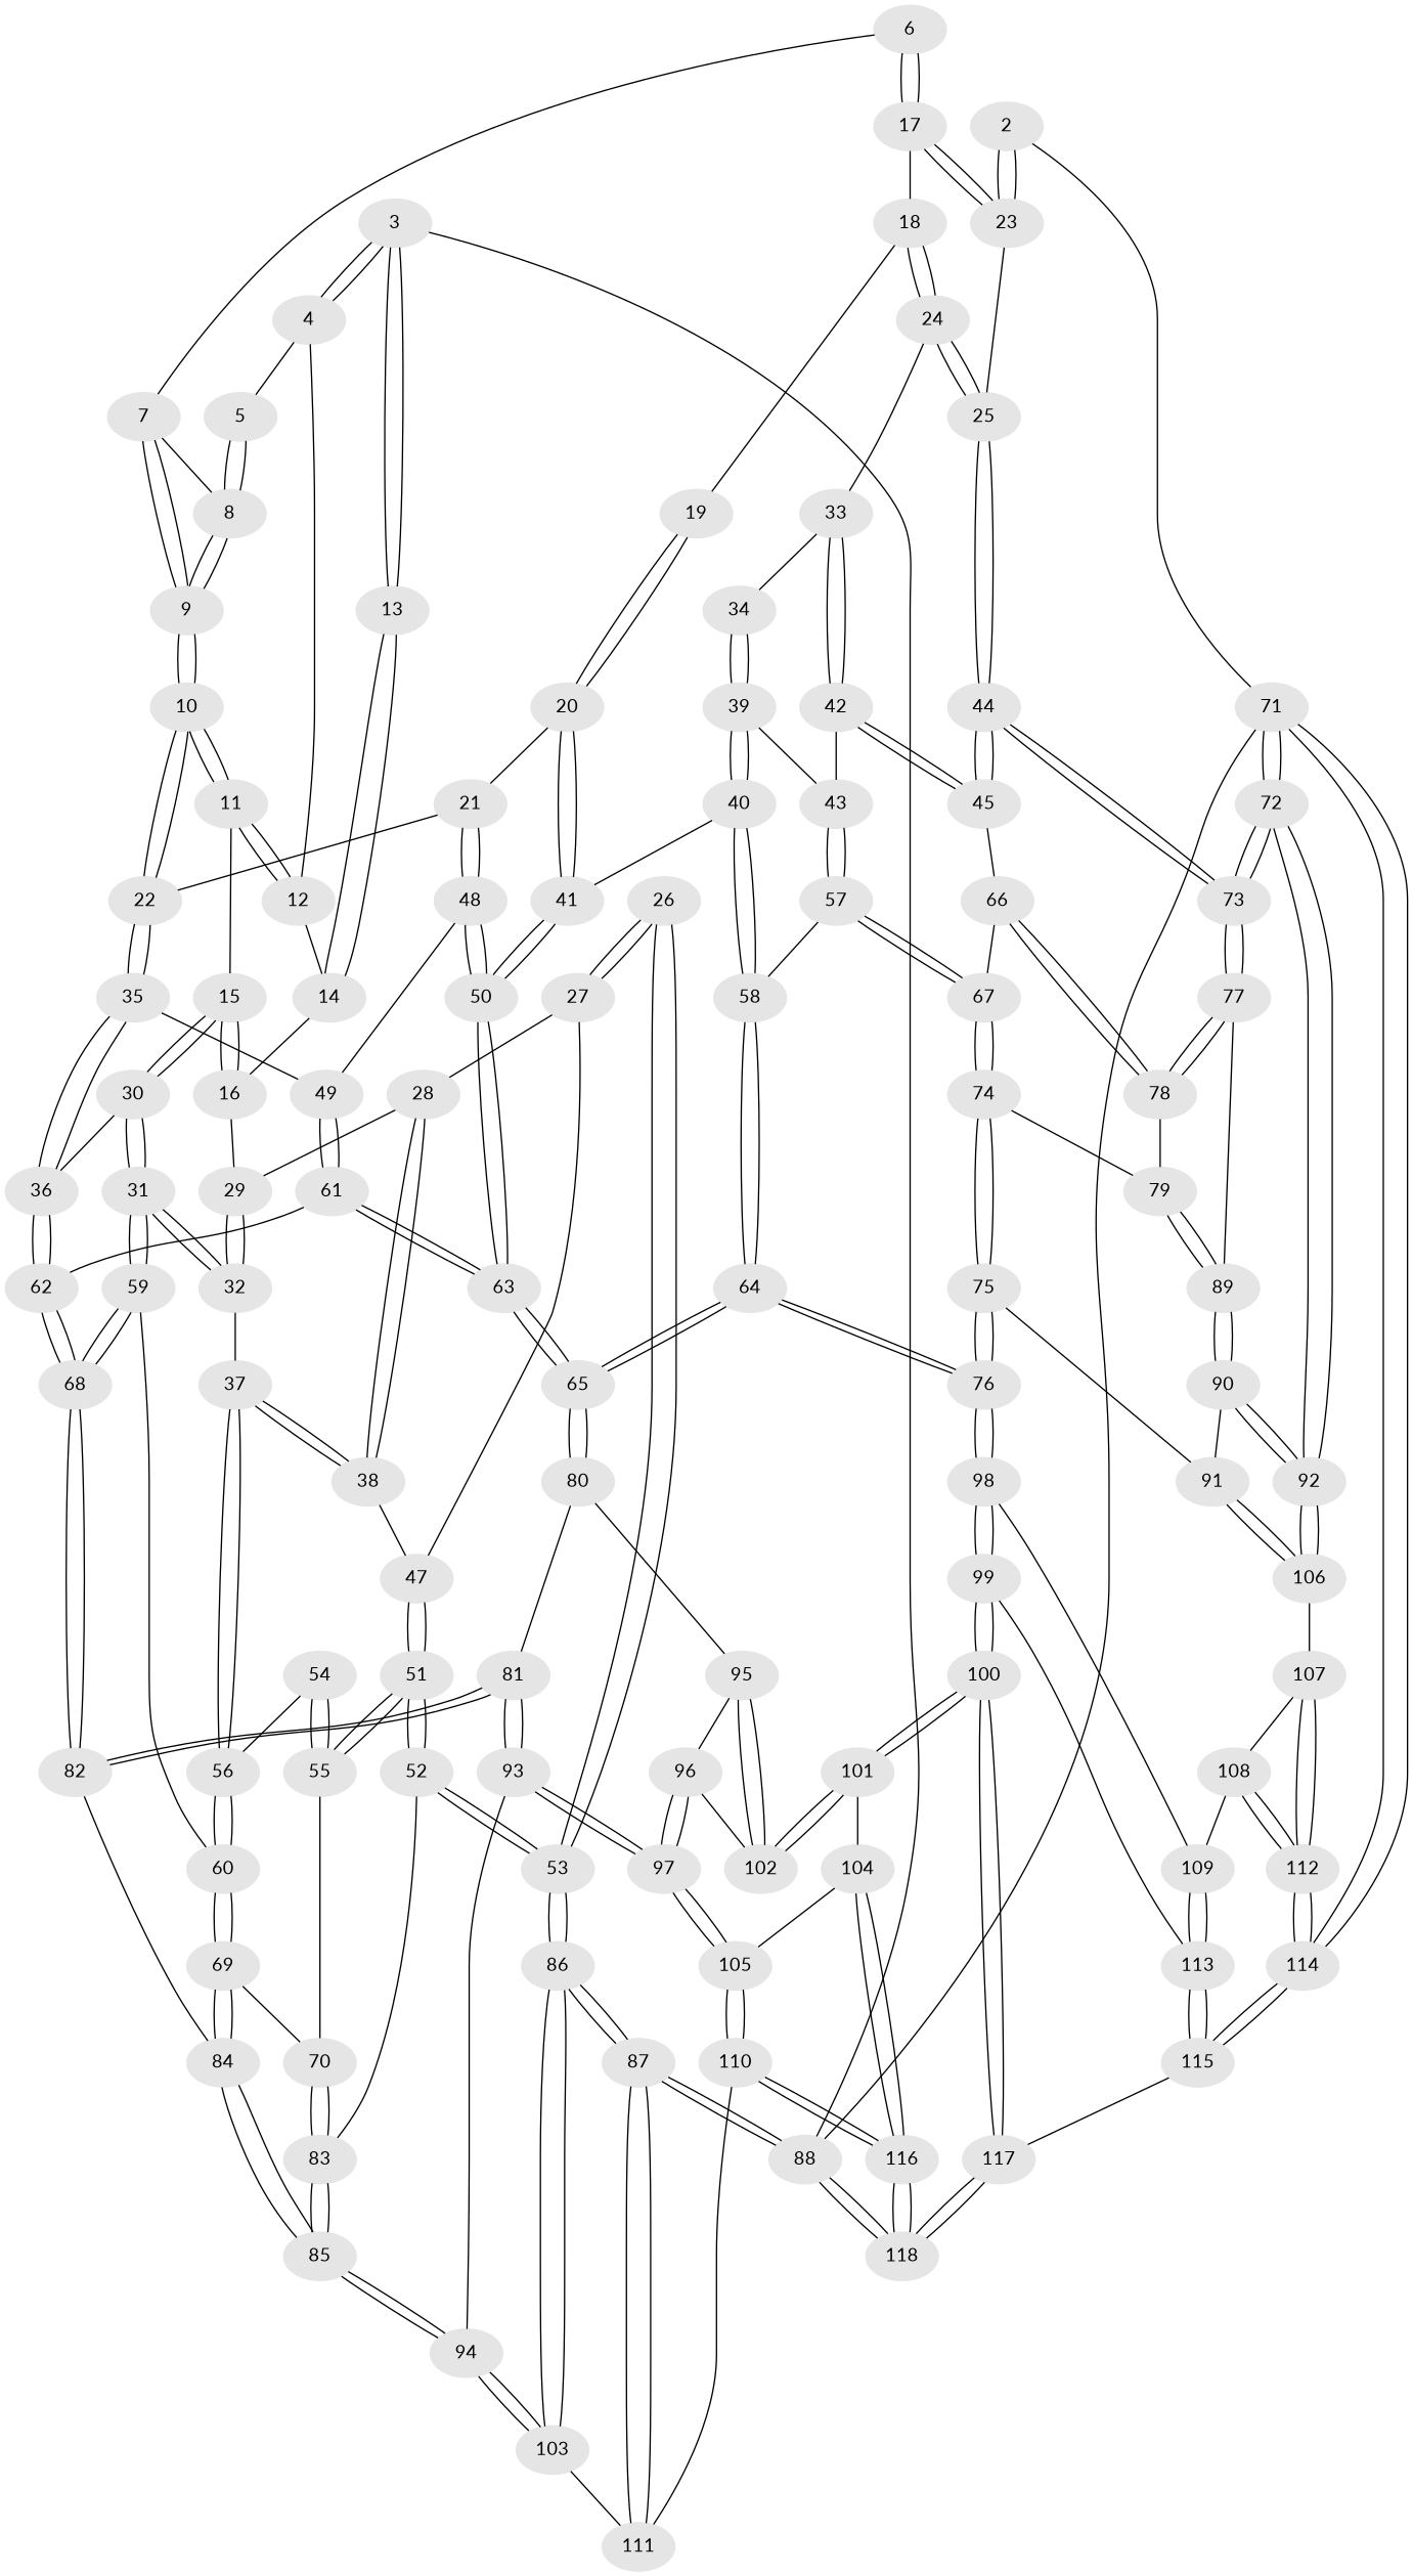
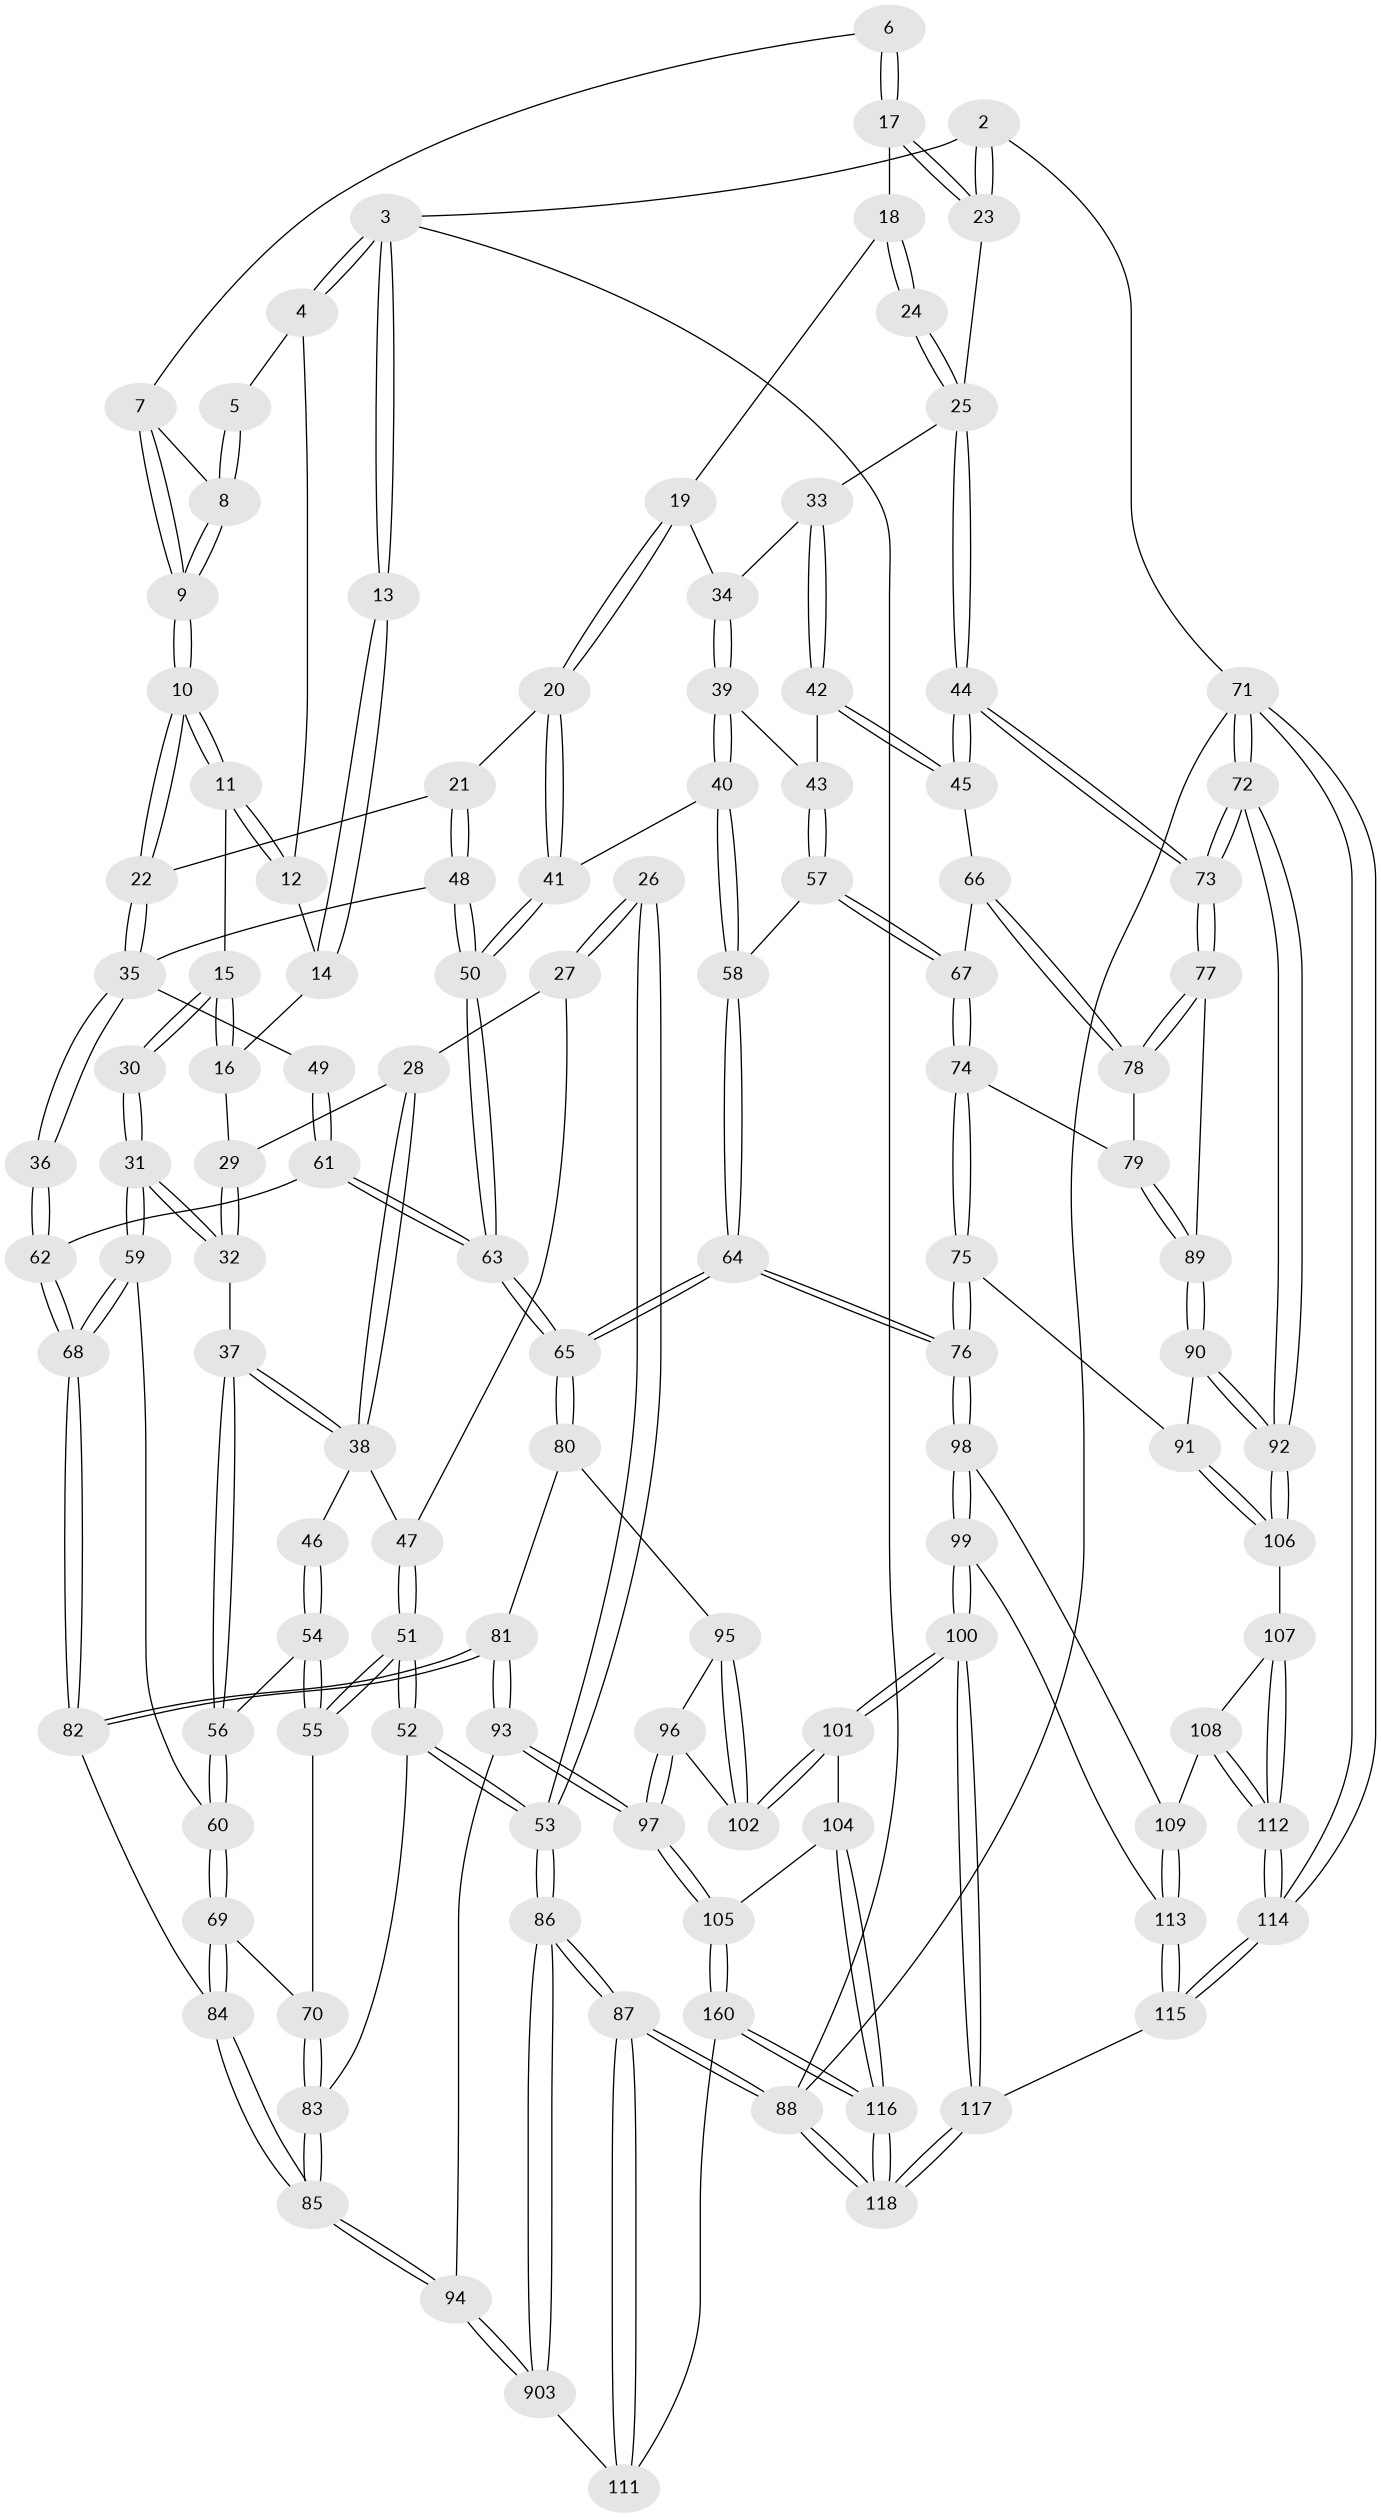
  graph {
    fontname=Lato
    node [color=gray90 fontname=Lato style=filled]
    edge [fontname=Lato]
    2
    3
    23
    71
    6
    7
    17
    4
    13
    88
    25
    72
    114
    5
    12
    14
    118
    8
    9
    18
    10
    11
    22
    15
    35
    16
    30
    26
    27
    53
    29
    31
    36
    32
    19
    24
    20
    34
    33
    21
    41
    39
    48
    50
    49
    44
    42
    45
    73
    28
    47
    86
    38
    51
+   46
    37
    59
    62
    60
    68
    56
    43
    40
    61
    54
    58
    57
    64
    63
    66
    67
    77
    78
    55
    52
    65
    83
    70
    85
    87
-   103
+   103 [label=903]
    69
    74
    76
    82
    84
    80
    98
    81
    95
    79
    75
    92
    115
    106
    89
    91
    99
    109
    90
    93
    96
    102
    94
    97
    111
    107
    105
-   110
+   110 [label=160]
    100
    113
    101
    117
    104
    116
    108
    112
+   2 -- 3
    2 -- 23
    2 -- 23
    2 -- 71
    3 -- 4
    3 -- 4
    3 -- 13
    3 -- 13
    3 -- 88
    23 -- 25
    71 -- 88
    71 -- 72
    71 -- 72
    71 -- 114
    71 -- 114
    6 -- 7
    6 -- 17
    6 -- 17
    7 -- 8
    7 -- 9
    7 -- 9
    17 -- 23
    17 -- 23
    17 -- 18
    4 -- 5
    4 -- 12
    13 -- 14
    13 -- 14
    88 -- 118
    88 -- 118
    25 -- 44
    25 -- 44
    72 -- 73
    72 -- 73
    72 -- 92
    72 -- 92
    114 -- 115
    114 -- 115
    5 -- 8
    5 -- 8
    12 -- 14
    14 -- 16
    8 -- 9
    8 -- 9
    9 -- 10
    9 -- 10
    18 -- 19
    18 -- 24
    18 -- 24
    10 -- 11
    10 -- 11
    10 -- 22
    10 -- 22
    11 -- 12
    11 -- 12
    11 -- 15
    22 -- 35
    22 -- 35
    15 -- 16
    15 -- 16
    15 -- 30
    15 -- 30
    35 -- 36
    35 -- 36
    35 -- 49
    16 -- 29
    30 -- 31
    30 -- 31
-   30 -- 36
    26 -- 27
    26 -- 27
    26 -- 53
    26 -- 53
    27 -- 28
    27 -- 47
    53 -- 86
    53 -- 86
    29 -- 32
    29 -- 32
    31 -- 32
    31 -- 32
    31 -- 59
    31 -- 59
    36 -- 62
    36 -- 62
    32 -- 37
    19 -- 20
    19 -- 20
+   19 -- 34
    24 -- 25
    24 -- 25
-   24 -- 33
+   25 -- 33
    20 -- 21
    20 -- 41
    20 -- 41
    34 -- 39
    34 -- 39
    33 -- 34
    33 -- 42
    33 -- 42
    21 -- 22
    21 -- 48
    21 -- 48
    41 -- 50
    41 -- 50
    39 -- 43
    39 -- 40
    39 -- 40
    48 -- 50
    48 -- 50
-   48 -- 49
+   48 -- 35
    50 -- 63
    50 -- 63
    49 -- 61
    49 -- 61
    44 -- 45
    44 -- 45
    44 -- 73
    44 -- 73
    42 -- 45
    42 -- 45
    42 -- 43
    45 -- 66
    73 -- 77
    73 -- 77
    28 -- 29
    28 -- 38
    28 -- 38
    47 -- 51
    47 -- 51
    86 -- 87
    86 -- 87
    86 -- 103
    86 -- 103
    38 -- 47
+   38 -- 46
    51 -- 55
    51 -- 55
    51 -- 52
    51 -- 52
+   46 -- 54
+   46 -- 54
    37 -- 38
    37 -- 38
    37 -- 56
    37 -- 56
    59 -- 60
    59 -- 68
    59 -- 68
    62 -- 68
    62 -- 68
    60 -- 69
    60 -- 69
    68 -- 82
    68 -- 82
    56 -- 60
    56 -- 60
    43 -- 57
    43 -- 57
    40 -- 41
    40 -- 58
    40 -- 58
    61 -- 62
    61 -- 63
    61 -- 63
    54 -- 56
    54 -- 55
    54 -- 55
    58 -- 64
    58 -- 64
    57 -- 58
    57 -- 67
    57 -- 67
    64 -- 65
    64 -- 65
    64 -- 76
    64 -- 76
    63 -- 65
    63 -- 65
    66 -- 67
    66 -- 78
    66 -- 78
    67 -- 74
    67 -- 74
    77 -- 78
    77 -- 78
    77 -- 89
    78 -- 79
    55 -- 70
    52 -- 53
    52 -- 53
    52 -- 83
    65 -- 80
    65 -- 80
    83 -- 85
    83 -- 85
    70 -- 83
    70 -- 83
    85 -- 94
    85 -- 94
    87 -- 88
    87 -- 88
    87 -- 111
    87 -- 111
    103 -- 111
    69 -- 70
    69 -- 84
    69 -- 84
    74 -- 79
    74 -- 75
    74 -- 75
    76 -- 98
    76 -- 98
    82 -- 84
    84 -- 85
    84 -- 85
    80 -- 81
    80 -- 95
    98 -- 99
    98 -- 99
    98 -- 109
    81 -- 82
    81 -- 82
    81 -- 93
    81 -- 93
    95 -- 96
    95 -- 102
    95 -- 102
    79 -- 89
    79 -- 89
    75 -- 76
    75 -- 76
    75 -- 91
    92 -- 106
    92 -- 106
    115 -- 117
    106 -- 107
    89 -- 90
    89 -- 90
    91 -- 106
    91 -- 106
    99 -- 100
    99 -- 100
    99 -- 113
    109 -- 113
    109 -- 113
    90 -- 92
    90 -- 92
    90 -- 91
    93 -- 94
    93 -- 97
    93 -- 97
    96 -- 102
    96 -- 97
    96 -- 97
    94 -- 103
    94 -- 103
    97 -- 105
    97 -- 105
    107 -- 108
    107 -- 112
    107 -- 112
    105 -- 110
    105 -- 110
    110 -- 111
    110 -- 116
    110 -- 116
    100 -- 101
    100 -- 101
    100 -- 117
    100 -- 117
    113 -- 115
    113 -- 115
    101 -- 102
    101 -- 102
    101 -- 104
    117 -- 118
    117 -- 118
    104 -- 105
    104 -- 116
    104 -- 116
    116 -- 118
    116 -- 118
    108 -- 109
    108 -- 112
    108 -- 112
    112 -- 114
    112 -- 114
  }
